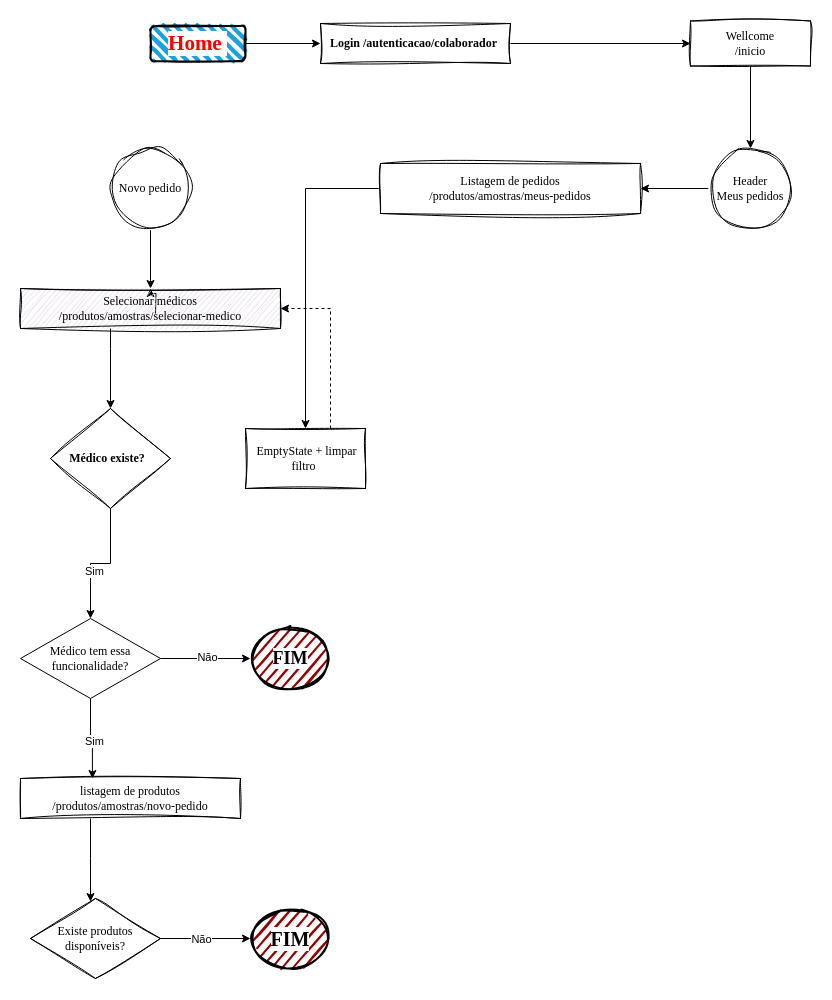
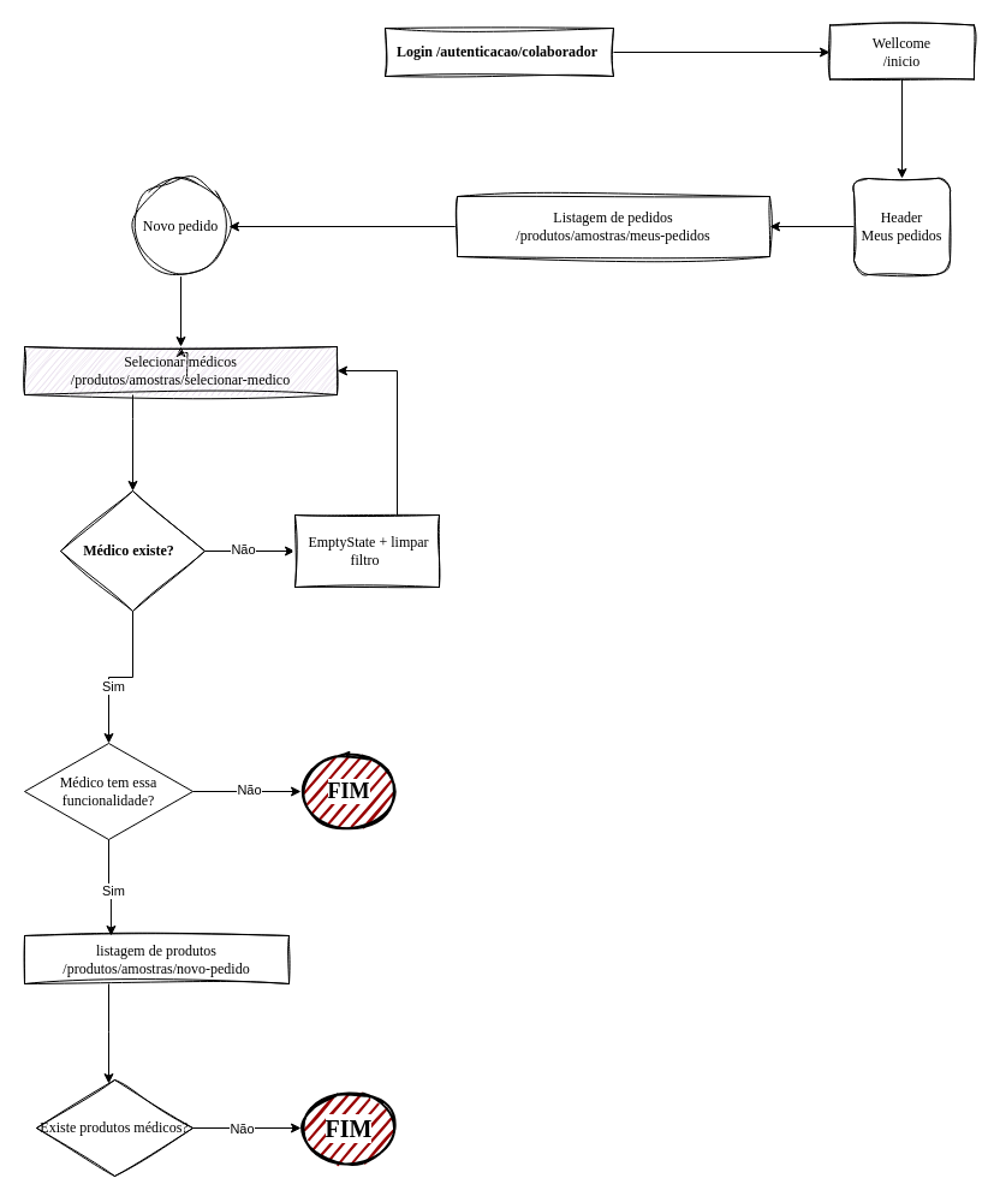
  <mxCell id="0" />
  <mxCell id="1" parent="0" />
  <mxCell id="2" value="" style="edgeStyle=orthogonalEdgeStyle;rounded=0;orthogonalLoop=1;jettySize=auto;html=1;" edge="1" parent="1" source="3" target="7"><mxGeometry relative="1" as="geometry" /></mxCell>
  <mxCell id="3" value="&lt;font style=&quot;&quot; data-font-src=&quot;https://fonts.googleapis.com/css?family=Architects+Daughter&quot; face=&quot;Architects Daughter&quot;&gt;&lt;b&gt;Login /autenticacao/colaborador&amp;nbsp;&lt;/b&gt;&lt;/font&gt;" style="whiteSpace=wrap;html=1;sketch=1;curveFitting=1;jiggle=2;" vertex="1" parent="1"><mxGeometry x="320" y="23" width="190" height="40" as="geometry" /></mxCell>
- <mxCell id="4" value="" style="edgeStyle=orthogonalEdgeStyle;rounded=0;orthogonalLoop=1;jettySize=auto;html=1;" edge="1" parent="1" source="5" target="3"><mxGeometry relative="1" as="geometry" /></mxCell>
- <mxCell id="5" value="&lt;b&gt;&lt;font style=&quot;font-size: 21px;&quot; color=&quot;#ff0000&quot; face=&quot;Architects Daughter&quot; data-font-src=&quot;https://fonts.googleapis.com/css?family=Architects+Daughter&quot;&gt;Home&amp;nbsp;&lt;/font&gt;&lt;/b&gt;" style="rounded=1;whiteSpace=wrap;html=1;strokeWidth=2;fillWeight=4;hachureGap=8;hachureAngle=45;fillColor=#1ba1e2;sketch=1;labelBackgroundColor=default;" vertex="1" parent="1"><mxGeometry x="150" y="25.5" width="95" height="35" as="geometry" /></mxCell>
  <mxCell id="6" value="" style="edgeStyle=orthogonalEdgeStyle;rounded=0;orthogonalLoop=1;jettySize=auto;html=1;" edge="1" parent="1" source="7" target="16"><mxGeometry relative="1" as="geometry" /></mxCell>
  <mxCell id="7" value="Wellcome&lt;br&gt;/inicio" style="whiteSpace=wrap;html=1;sketch=1;curveFitting=1;jiggle=2;fontFamily=Architects Daughter;fontSource=https%3A%2F%2Ffonts.googleapis.com%2Fcss%3Ffamily%3DArchitects%2BDaughter;" vertex="1" parent="1"><mxGeometry x="690" y="20.5" width="120" height="45" as="geometry" /></mxCell>
- <mxCell id="8" value="" style="edgeStyle=orthogonalEdgeStyle;rounded=0;orthogonalLoop=1;jettySize=auto;html=1;" edge="1" parent="1" source="9" target="25"><mxGeometry relative="1" as="geometry" /></mxCell>
+ <mxCell id="8" value="" style="edgeStyle=orthogonalEdgeStyle;rounded=0;orthogonalLoop=1;jettySize=auto;html=1;" edge="1" parent="1" source="9" target="14"><mxGeometry relative="1" as="geometry" /></mxCell>
  <mxCell id="9" value="Listagem de pedidos&lt;br&gt;/produtos/amostras/meus-pedidos" style="whiteSpace=wrap;html=1;fontFamily=Architects Daughter;sketch=1;curveFitting=1;jiggle=2;fontSource=https%3A%2F%2Ffonts.googleapis.com%2Fcss%3Ffamily%3DArchitects%2BDaughter;" vertex="1" parent="1"><mxGeometry x="380" y="163" width="260" height="50" as="geometry" /></mxCell>
  <mxCell id="10" value="" style="edgeStyle=orthogonalEdgeStyle;rounded=0;orthogonalLoop=1;jettySize=auto;html=1;" edge="1" parent="1" target="12"><mxGeometry relative="1" as="geometry"><mxPoint x="155" y="313" as="sourcePoint" /></mxGeometry></mxCell>
  <mxCell id="11" value="" style="edgeStyle=orthogonalEdgeStyle;rounded=0;orthogonalLoop=1;jettySize=auto;html=1;" edge="1" parent="1" source="12" target="21"><mxGeometry relative="1" as="geometry"><Array as="points"><mxPoint x="110" y="348" /><mxPoint x="110" y="348" /></Array></mxGeometry></mxCell>
  <mxCell id="12" value="Selecionar médicos&lt;br&gt;/produtos/amostras/selecionar-medico" style="whiteSpace=wrap;html=1;fontFamily=Architects Daughter;sketch=1;curveFitting=1;jiggle=2;fontSource=https%3A%2F%2Ffonts.googleapis.com%2Fcss%3Ffamily%3DArchitects%2BDaughter;fillColor=#e1d5e7;" vertex="1" parent="1"><mxGeometry x="20" y="288" width="260" height="40" as="geometry" /></mxCell>
  <mxCell id="13" value="" style="edgeStyle=orthogonalEdgeStyle;rounded=0;orthogonalLoop=1;jettySize=auto;html=1;" edge="1" parent="1" source="14" target="12"><mxGeometry relative="1" as="geometry" /></mxCell>
  <mxCell id="14" value="Novo pedido" style="ellipse;whiteSpace=wrap;html=1;fontFamily=Architects Daughter;sketch=1;curveFitting=1;jiggle=2;fontSource=https%3A%2F%2Ffonts.googleapis.com%2Fcss%3Ffamily%3DArchitects%2BDaughter;" vertex="1" parent="1"><mxGeometry x="110" y="148" width="80" height="80" as="geometry" /></mxCell>
  <mxCell id="15" style="edgeStyle=orthogonalEdgeStyle;rounded=0;orthogonalLoop=1;jettySize=auto;html=1;" edge="1" parent="1" source="16" target="9"><mxGeometry relative="1" as="geometry" /></mxCell>
- <mxCell id="16" value="Header&lt;br&gt;Meus pedidos" style="ellipse;whiteSpace=wrap;html=1;fontFamily=Architects Daughter;sketch=1;curveFitting=1;jiggle=2;fontSource=https%3A%2F%2Ffonts.googleapis.com%2Fcss%3Ffamily%3DArchitects%2BDaughter;" vertex="1" parent="1"><mxGeometry x="710" y="148" width="80" height="80" as="geometry" /></mxCell>
+ <mxCell id="16" value="Header&lt;br&gt;Meus pedidos" style="whiteSpace=wrap;html=1;fontFamily=Architects Daughter;sketch=1;curveFitting=1;jiggle=2;fontSource=https%3A%2F%2Ffonts.googleapis.com%2Fcss%3Ffamily%3DArchitects%2BDaughter;rounded=1;" vertex="1" parent="1"><mxGeometry x="710" y="148" width="80" height="80" as="geometry" /></mxCell>
+ <mxCell id="17" value="" style="edgeStyle=orthogonalEdgeStyle;rounded=0;orthogonalLoop=1;jettySize=auto;html=1;" edge="1" parent="1" source="21" target="25"><mxGeometry relative="1" as="geometry" /></mxCell>
+ <mxCell id="18" value="Não" style="edgeLabel;html=1;align=center;verticalAlign=middle;resizable=0;points=[];" vertex="1" connectable="0" parent="17"><mxGeometry x="-0.175" y="2" relative="1" as="geometry"><mxPoint as="offset" /></mxGeometry></mxCell>
  <mxCell id="19" style="edgeStyle=orthogonalEdgeStyle;rounded=0;orthogonalLoop=1;jettySize=auto;html=1;entryX=0.5;entryY=0;entryDx=0;entryDy=0;" edge="1" parent="1" source="21" target="32"><mxGeometry relative="1" as="geometry" /></mxCell>
  <mxCell id="20" value="Sim" style="edgeLabel;html=1;align=center;verticalAlign=middle;resizable=0;points=[];" vertex="1" connectable="0" parent="19"><mxGeometry x="0.255" y="3" relative="1" as="geometry"><mxPoint as="offset" /></mxGeometry></mxCell>
  <mxCell id="21" value="&lt;b&gt;Médico existe?&amp;nbsp;&amp;nbsp;&lt;/b&gt;" style="rhombus;whiteSpace=wrap;html=1;fontFamily=Architects Daughter;sketch=1;curveFitting=1;jiggle=2;fontSource=https%3A%2F%2Ffonts.googleapis.com%2Fcss%3Ffamily%3DArchitects%2BDaughter;" vertex="1" parent="1"><mxGeometry x="50" y="408" width="120" height="100" as="geometry" /></mxCell>
  <mxCell id="22" value="" style="edgeStyle=orthogonalEdgeStyle;rounded=0;orthogonalLoop=1;jettySize=auto;html=1;" edge="1" parent="1" source="23" target="28"><mxGeometry relative="1" as="geometry"><Array as="points"><mxPoint x="90" y="858" /><mxPoint x="90" y="858" /></Array></mxGeometry></mxCell>
  <mxCell id="23" value="listagem de produtos&lt;br&gt;/produtos/amostras/novo-pedido" style="whiteSpace=wrap;html=1;fontFamily=Architects Daughter;sketch=1;curveFitting=1;jiggle=2;fontSource=https%3A%2F%2Ffonts.googleapis.com%2Fcss%3Ffamily%3DArchitects%2BDaughter;" vertex="1" parent="1"><mxGeometry x="20" y="778" width="220" height="40" as="geometry" /></mxCell>
- <mxCell id="24" style="edgeStyle=orthogonalEdgeStyle;rounded=0;orthogonalLoop=1;jettySize=auto;html=1;entryX=1;entryY=0.5;entryDx=0;entryDy=0;dashed=1;" edge="1" parent="1" source="25" target="12"><mxGeometry relative="1" as="geometry"><Array as="points"><mxPoint x="330" y="308" /></Array></mxGeometry></mxCell>
+ <mxCell id="24" style="edgeStyle=orthogonalEdgeStyle;rounded=0;orthogonalLoop=1;jettySize=auto;html=1;entryX=1;entryY=0.5;entryDx=0;entryDy=0;" edge="1" parent="1" source="25" target="12"><mxGeometry relative="1" as="geometry"><Array as="points"><mxPoint x="330" y="308" /></Array></mxGeometry></mxCell>
  <mxCell id="25" value="&amp;nbsp;EmptyState + limpar filtro&amp;nbsp;" style="whiteSpace=wrap;html=1;fontFamily=Architects Daughter;sketch=1;curveFitting=1;jiggle=2;fontSource=https%3A%2F%2Ffonts.googleapis.com%2Fcss%3Ffamily%3DArchitects%2BDaughter;" vertex="1" parent="1"><mxGeometry x="245" y="428" width="120" height="60" as="geometry" /></mxCell>
  <mxCell id="26" style="edgeStyle=orthogonalEdgeStyle;rounded=0;orthogonalLoop=1;jettySize=auto;html=1;entryX=0;entryY=0.5;entryDx=0;entryDy=0;" edge="1" parent="1" source="28" target="29"><mxGeometry relative="1" as="geometry" /></mxCell>
  <mxCell id="27" value="Não" style="edgeLabel;html=1;align=center;verticalAlign=middle;resizable=0;points=[];" vertex="1" connectable="0" parent="26"><mxGeometry x="-0.474" y="2" relative="1" as="geometry"><mxPoint x="16" y="2" as="offset" /></mxGeometry></mxCell>
- <mxCell id="28" value="Existe produtos disponíveis?" style="rhombus;whiteSpace=wrap;html=1;fontFamily=Architects Daughter;sketch=1;curveFitting=1;jiggle=2;fontSource=https%3A%2F%2Ffonts.googleapis.com%2Fcss%3Ffamily%3DArchitects%2BDaughter;" vertex="1" parent="1"><mxGeometry x="30" y="898" width="130" height="80" as="geometry" /></mxCell>
+ <mxCell id="28" value="Existe produtos médicos?" style="rhombus;whiteSpace=wrap;html=1;fontFamily=Architects Daughter;sketch=1;curveFitting=1;jiggle=2;fontSource=https%3A%2F%2Ffonts.googleapis.com%2Fcss%3Ffamily%3DArchitects%2BDaughter;" vertex="1" parent="1"><mxGeometry x="30" y="898" width="130" height="80" as="geometry" /></mxCell>
  <mxCell id="29" value="&lt;b&gt;&lt;font style=&quot;font-size: 20px;&quot; data-font-src=&quot;https://fonts.googleapis.com/css?family=Architects+Daughter&quot;&gt;FIM&lt;/font&gt;&lt;/b&gt;" style="ellipse;whiteSpace=wrap;html=1;strokeWidth=2;fillWeight=2;hachureGap=8;fillColor=#990000;fillStyle=dots;sketch=1;fontFamily=Architects Daughter;fontSource=https%3A%2F%2Ffonts.googleapis.com%2Fcss%3Ffamily%3DArchitects%2BDaughter;fontColor=default;labelBackgroundColor=default;" vertex="1" parent="1"><mxGeometry x="250" y="908" width="80" height="60" as="geometry" /></mxCell>
  <mxCell id="30" style="edgeStyle=orthogonalEdgeStyle;rounded=0;orthogonalLoop=1;jettySize=auto;html=1;" edge="1" parent="1" source="32" target="35"><mxGeometry relative="1" as="geometry" /></mxCell>
  <mxCell id="31" value="Não" style="edgeLabel;html=1;align=center;verticalAlign=middle;resizable=0;points=[];" vertex="1" connectable="0" parent="30"><mxGeometry x="0.033" y="2" relative="1" as="geometry"><mxPoint as="offset" /></mxGeometry></mxCell>
  <mxCell id="32" value="&lt;font data-font-src=&quot;https://fonts.googleapis.com/css?family=Architects+Daughter&quot; face=&quot;Architects Daughter&quot;&gt;Médico tem essa funcionalidade?&lt;/font&gt;" style="rhombus;whiteSpace=wrap;html=1;" vertex="1" parent="1"><mxGeometry x="20" y="618" width="140" height="80" as="geometry" /></mxCell>
  <mxCell id="33" style="edgeStyle=orthogonalEdgeStyle;rounded=0;orthogonalLoop=1;jettySize=auto;html=1;entryX=0.327;entryY=0;entryDx=0;entryDy=0;entryPerimeter=0;" edge="1" parent="1" source="32" target="23"><mxGeometry relative="1" as="geometry" /></mxCell>
  <mxCell id="34" value="Sim" style="edgeLabel;html=1;align=center;verticalAlign=middle;resizable=0;points=[];" vertex="1" connectable="0" parent="33"><mxGeometry x="0.072" y="2" relative="1" as="geometry"><mxPoint as="offset" /></mxGeometry></mxCell>
  <mxCell id="35" value="&lt;font data-font-src=&quot;https://fonts.googleapis.com/css?family=Architects+Daughter&quot; face=&quot;Architects Daughter&quot; style=&quot;font-size: 18px;&quot;&gt;&lt;b&gt;FIM&lt;/b&gt;&lt;/font&gt;" style="ellipse;whiteSpace=wrap;html=1;strokeWidth=2;fillWeight=2;hachureGap=8;fillColor=#990000;fillStyle=dots;sketch=1;labelBackgroundColor=default;" vertex="1" parent="1"><mxGeometry x="250" y="628" width="80" height="60" as="geometry" /></mxCell>
